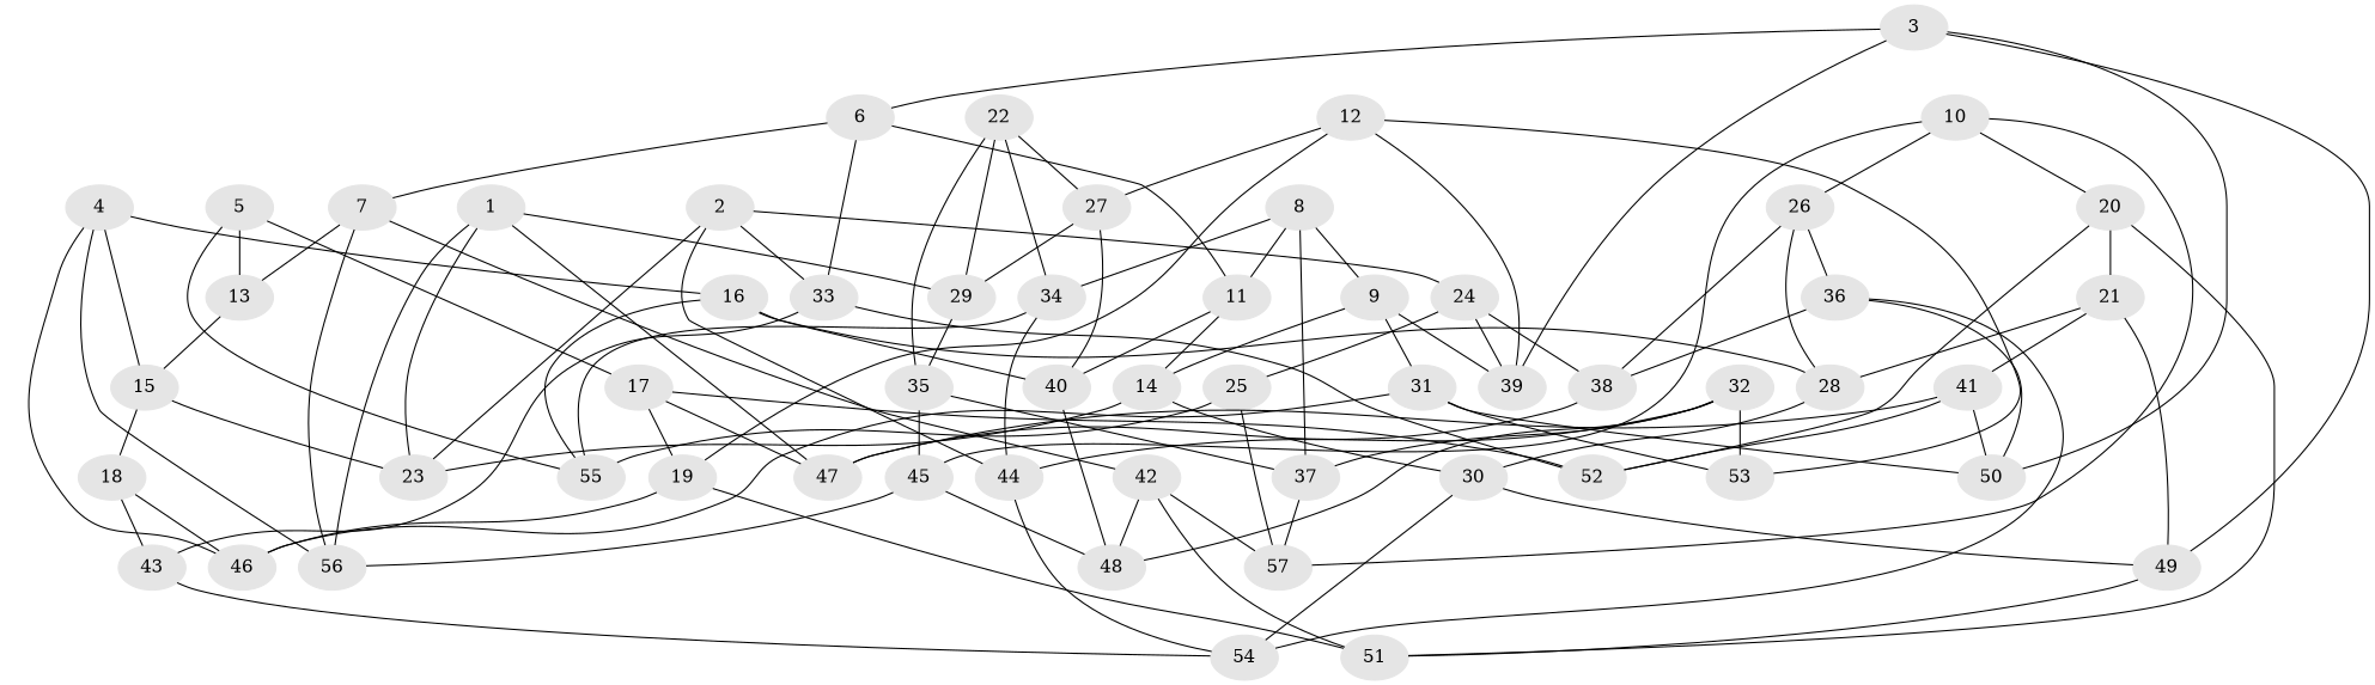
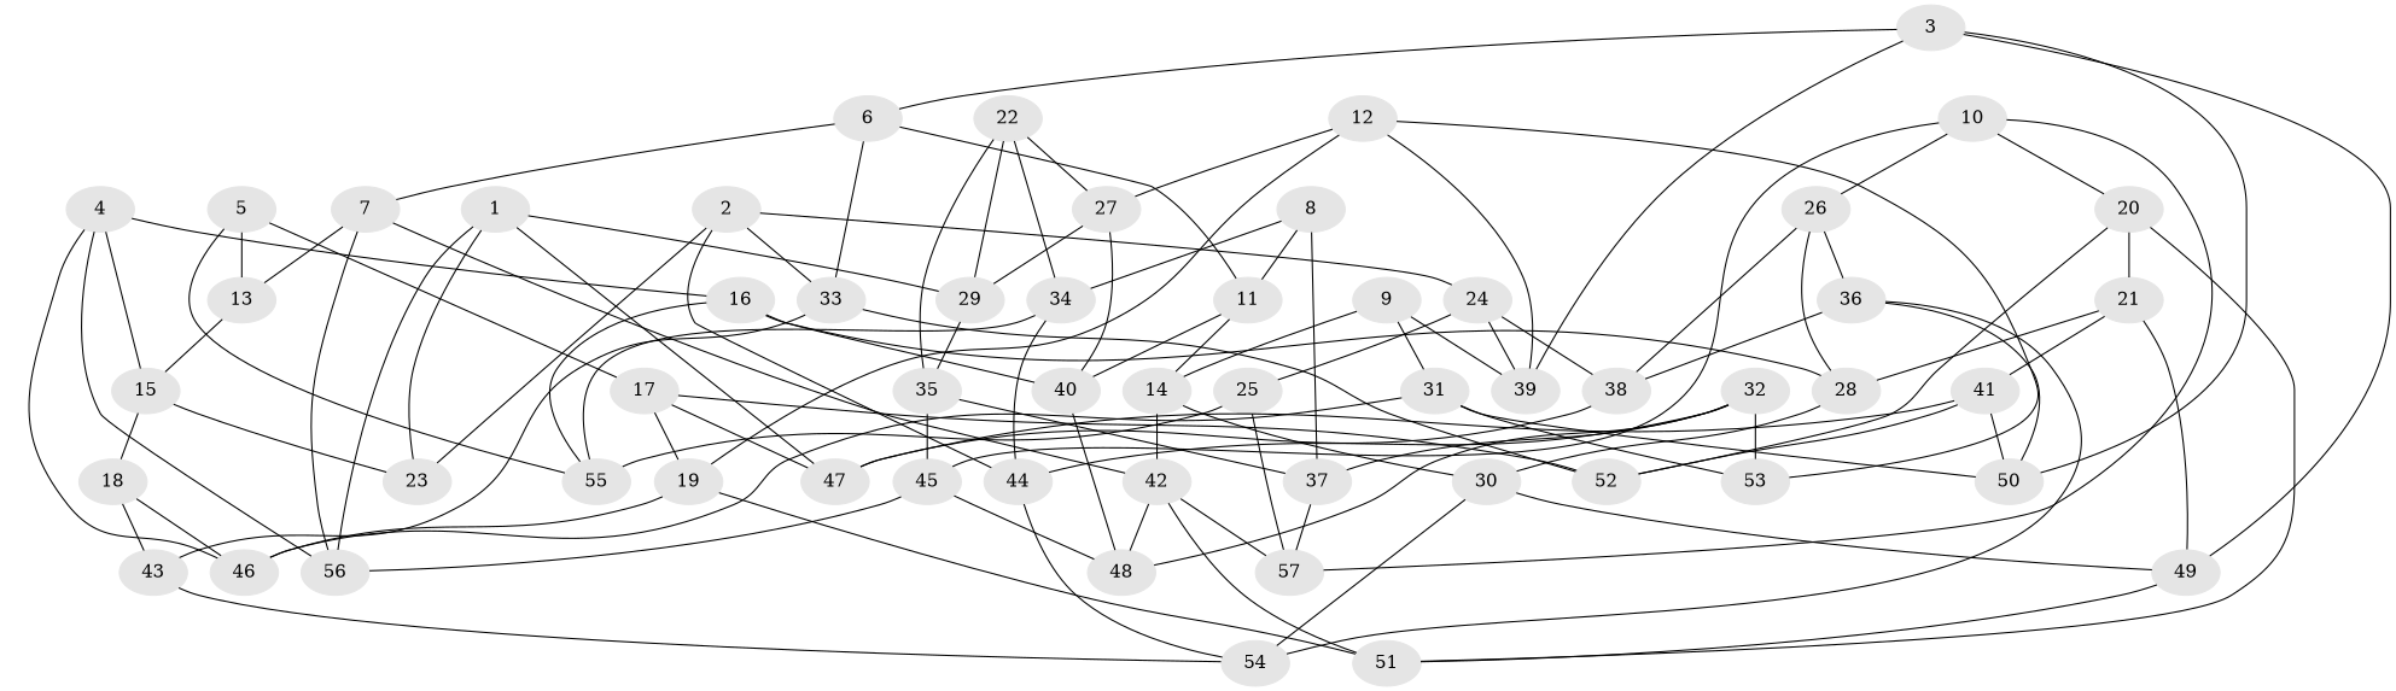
  graph {
    fontname="DejaVu Serif"
    node [color=gray90 fontname="DejaVu Serif" style=filled]
    edge [fontname="DejaVu Serif"]
    1
    23
    29
    47
    56
    35
    2
    24
    33
    44
    39
    25
    38
    52
    43
    54
    3
    6
    49
    50
    7
    11
    51
    4
    15
    16
    46
    18
    55
    40
    28
    5
    13
    17
    19
    57
    42
    14
    48
    8
    9
    34
    37
    31
    30
    53
    10
    20
    26
    45
    21
    36
    12
    27
    41
    22
    32
    1 -- 23
    1 -- 29
    1 -- 47
    1 -- 56
    29 -- 35
    35 -- 37
    35 -- 45
    2 -- 23
    2 -- 24
    2 -- 33
    2 -- 44
    24 -- 39
    24 -- 25
    24 -- 38
    33 -- 52
    33 -- 43
    44 -- 54
    25 -- 55
    25 -- 57
    38 -- 47
    43 -- 54
    3 -- 39
    3 -- 6
    3 -- 49
    3 -- 50
    6 -- 33
    6 -- 7
    6 -- 11
    49 -- 51
    7 -- 56
    7 -- 13
    7 -- 42
    11 -- 40
    11 -- 14
    4 -- 56
    4 -- 15
    4 -- 16
    4 -- 46
    15 -- 23
    15 -- 18
    16 -- 55
    16 -- 40
    16 -- 28
    18 -- 43
    18 -- 46
    40 -- 48
    28 -- 30
    5 -- 55
    5 -- 13
    5 -- 17
    13 -- 15
    17 -- 47
    17 -- 52
    17 -- 19
    19 -- 51
    19 -- 46
    42 -- 51
    42 -- 57
    42 -- 48
-   14 -- 23
+   14 -- 42
    14 -- 30
    8 -- 11
-   8 -- 9
    8 -- 34
    8 -- 37
    9 -- 39
    9 -- 14
    9 -- 31
    34 -- 44
    34 -- 55
    37 -- 57
    31 -- 50
    31 -- 46
    31 -- 53
    30 -- 54
    30 -- 49
    10 -- 57
    10 -- 20
    10 -- 26
    10 -- 45
    20 -- 52
    20 -- 51
    20 -- 21
    26 -- 38
    26 -- 28
    26 -- 36
    45 -- 56
    45 -- 48
    21 -- 49
    21 -- 28
    21 -- 41
    36 -- 38
    36 -- 54
    36 -- 50
    12 -- 39
    12 -- 19
    12 -- 53
    12 -- 27
    27 -- 29
    27 -- 40
    41 -- 47
    41 -- 52
    41 -- 50
    22 -- 29
    22 -- 35
    22 -- 34
    22 -- 27
    32 -- 44
    32 -- 48
    32 -- 37
    32 -- 53
  }
